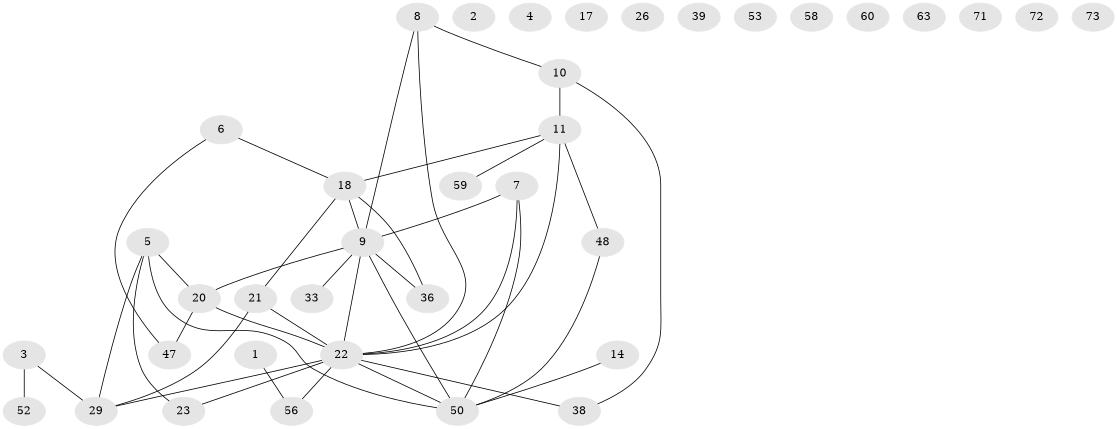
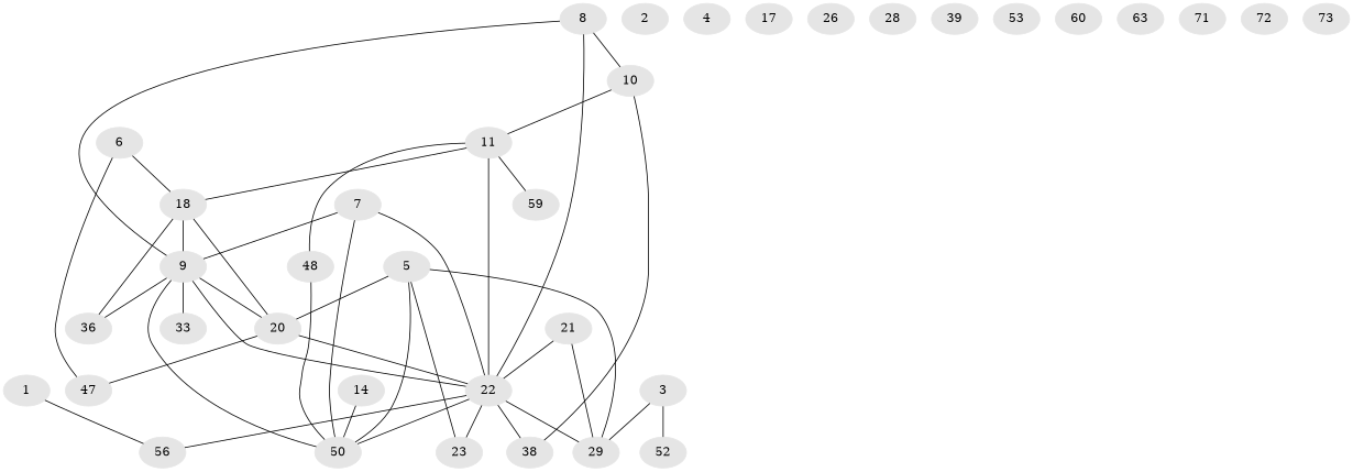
  graph {
    node [color=gray90 style=filled]
    1 [super="+49"]
    56
    9 [super="+74+19+16"]
    20 [super="+70+51"]
    50
    22 [super="+34+62+57+27+24"]
    33
    36
    2
    3 [super="+25"]
    29 [super="+40"]
    52
    4
    5 [super="+12"]
    23 [super="+75"]
    47
    18 [super="+30"]
    21 [super="+31"]
    6
    7 [super="+67"]
    38
    8 [super="+43+45"]
    10 [super="+32"]
    11 [super="+15+44+13"]
    48 [super="+54"]
    59
    14
    17
    26
+   28
    39
    53
-   58
    60
    63
    71
    72
    73 [super="+77"]
    1 -- 56
    9 -- 20
    9 -- 50
    9 -- 22
    9 -- 33
    9 -- 36
    20 -- 22
    20 -- 47
    22 -- 56
    22 -- 50
    22 -- 29
    22 -- 23
    22 -- 38
    3 -- 29
    3 -- 52
    5 -- 20
    5 -- 50
    5 -- 29
    5 -- 23
    18 -- 9
    18 -- 36
-   18 -- 21
+   18 -- 20
    21 -- 22
    21 -- 29
    6 -- 47
    6 -- 18
    7 -- 9
    7 -- 50
    7 -- 22
    8 -- 9
    8 -- 22
    8 -- 10
    10 -- 38
    10 -- 11
    11 -- 22 [weight=2]
    11 -- 18
    11 -- 48
    11 -- 59
    48 -- 50
    14 -- 50
  }
